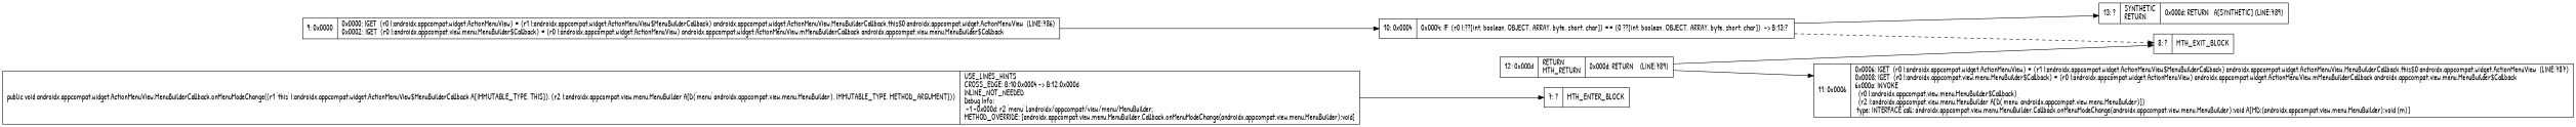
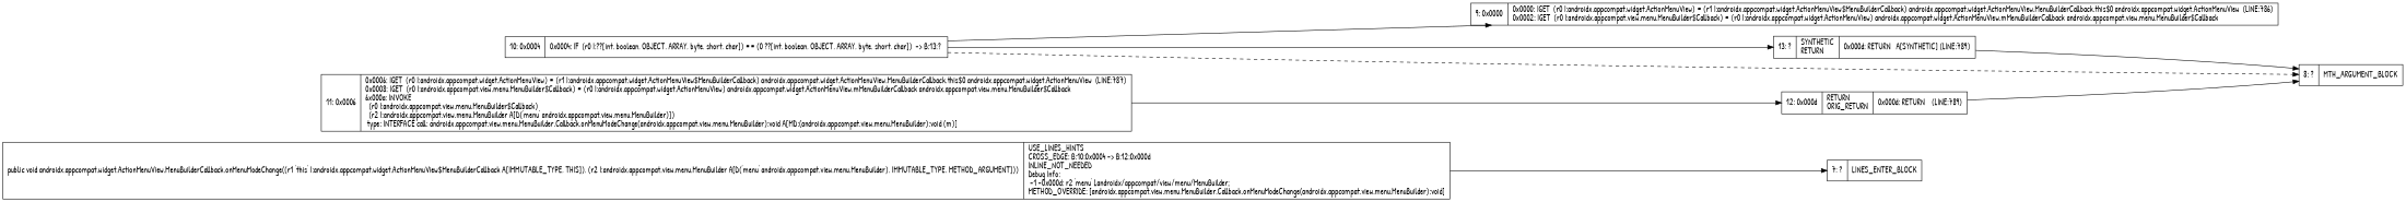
  digraph {
    fontname="Patrick Hand"
    rankdir=LR
    node [fontname="Patrick Hand" shape=record]
    edge [fontname="Patrick Hand"]
-   n1 [label="{7\:\ ?|MTH_ENTER_BLOCK\l}"]
+   n1 [label="{7\:\ ?|LINES_ENTER_BLOCK\l}"]
    n2 [label="{9\:\ 0x0000|0x0000: IGET  (r0 I:androidx.appcompat.widget.ActionMenuView) = (r1 I:androidx.appcompat.widget.ActionMenuView$MenuBuilderCallback) androidx.appcompat.widget.ActionMenuView.MenuBuilderCallback.this$0 androidx.appcompat.widget.ActionMenuView  (LINE:786)\l0x0002: IGET  (r0 I:androidx.appcompat.view.menu.MenuBuilder$Callback) = (r0 I:androidx.appcompat.widget.ActionMenuView) androidx.appcompat.widget.ActionMenuView.mMenuBuilderCallback androidx.appcompat.view.menu.MenuBuilder$Callback \l}"]
    n3 [label="{10\:\ 0x0004|0x0004: IF  (r0 I:??[int, boolean, OBJECT, ARRAY, byte, short, char]) == (0 ??[int, boolean, OBJECT, ARRAY, byte, short, char])  \-\> B:13:? \l}"]
    n4 [label="{13\:\ ?|SYNTHETIC\lRETURN\l|0x000d: RETURN   A[SYNTHETIC] (LINE:789)\l}"]
-   n5 [label="{8\:\ ?|MTH_EXIT_BLOCK\l}"]
+   n5 [label="{8\:\ ?|MTH_ARGUMENT_BLOCK\l}"]
    n6 [label="{11\:\ 0x0006|0x0006: IGET  (r0 I:androidx.appcompat.widget.ActionMenuView) = (r1 I:androidx.appcompat.widget.ActionMenuView$MenuBuilderCallback) androidx.appcompat.widget.ActionMenuView.MenuBuilderCallback.this$0 androidx.appcompat.widget.ActionMenuView  (LINE:787)\l0x0008: IGET  (r0 I:androidx.appcompat.view.menu.MenuBuilder$Callback) = (r0 I:androidx.appcompat.widget.ActionMenuView) androidx.appcompat.widget.ActionMenuView.mMenuBuilderCallback androidx.appcompat.view.menu.MenuBuilder$Callback \l6x000a: INVOKE  \l  (r0 I:androidx.appcompat.view.menu.MenuBuilder$Callback)\l  (r2 I:androidx.appcompat.view.menu.MenuBuilder A[D('menu' androidx.appcompat.view.menu.MenuBuilder)])\l type: INTERFACE call: androidx.appcompat.view.menu.MenuBuilder.Callback.onMenuModeChange(androidx.appcompat.view.menu.MenuBuilder):void A[MD:(androidx.appcompat.view.menu.MenuBuilder):void (m)]\l}"]
-   n7 [label="{12\:\ 0x000d|RETURN\lMTH_RETURN\l|0x000d: RETURN    (LINE:789)\l}"]
+   n7 [label="{12\:\ 0x000d|RETURN\lORIG_RETURN\l|0x000d: RETURN    (LINE:789)\l}"]
    n8 [label="{public void androidx.appcompat.widget.ActionMenuView.MenuBuilderCallback.onMenuModeChange((r1 'this' I:androidx.appcompat.widget.ActionMenuView$MenuBuilderCallback A[IMMUTABLE_TYPE, THIS]), (r2 I:androidx.appcompat.view.menu.MenuBuilder A[D('menu' androidx.appcompat.view.menu.MenuBuilder), IMMUTABLE_TYPE, METHOD_ARGUMENT]))  | USE_LINES_HINTS\lCROSS_EDGE: B:10:0x0004 \-\> B:12:0x000d\lINLINE_NOT_NEEDED\lDebug Info:\l  \-1 \-0x000d: r2 'menu' Landroidx\/appcompat\/view\/menu\/MenuBuilder;\lMETHOD_OVERRIDE: [androidx.appcompat.view.menu.MenuBuilder.Callback.onMenuModeChange(androidx.appcompat.view.menu.MenuBuilder):void]\l}"]
-   n2 -> n3
+   n3 -> n2
    n3 -> n4
    n3 -> n5 [style=dashed]
-   n7 -> n6
+   n4 -> n5
+   n6 -> n7
    n7 -> n5
    n8 -> n1
  }
